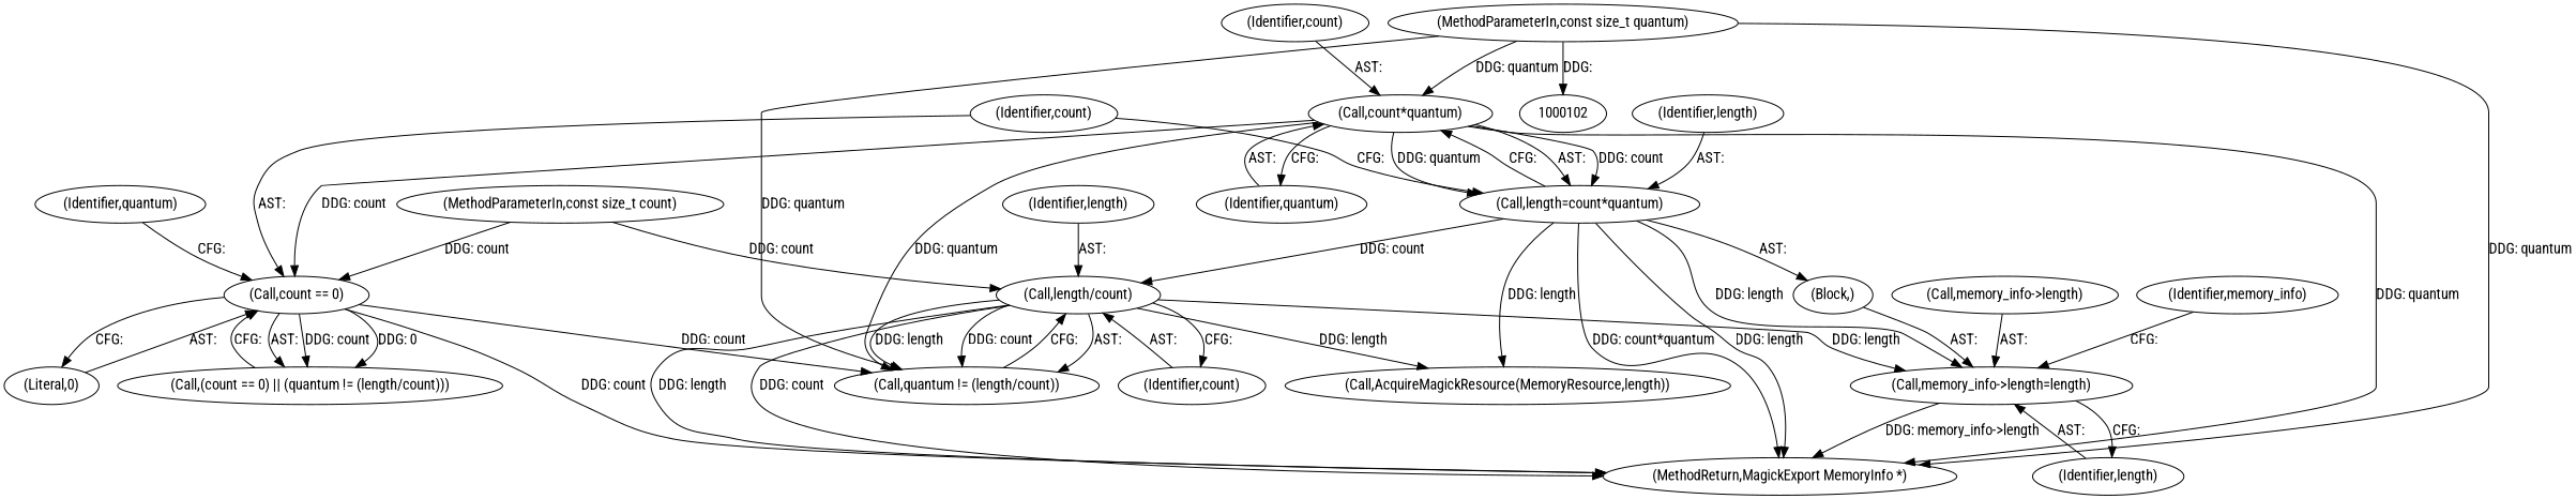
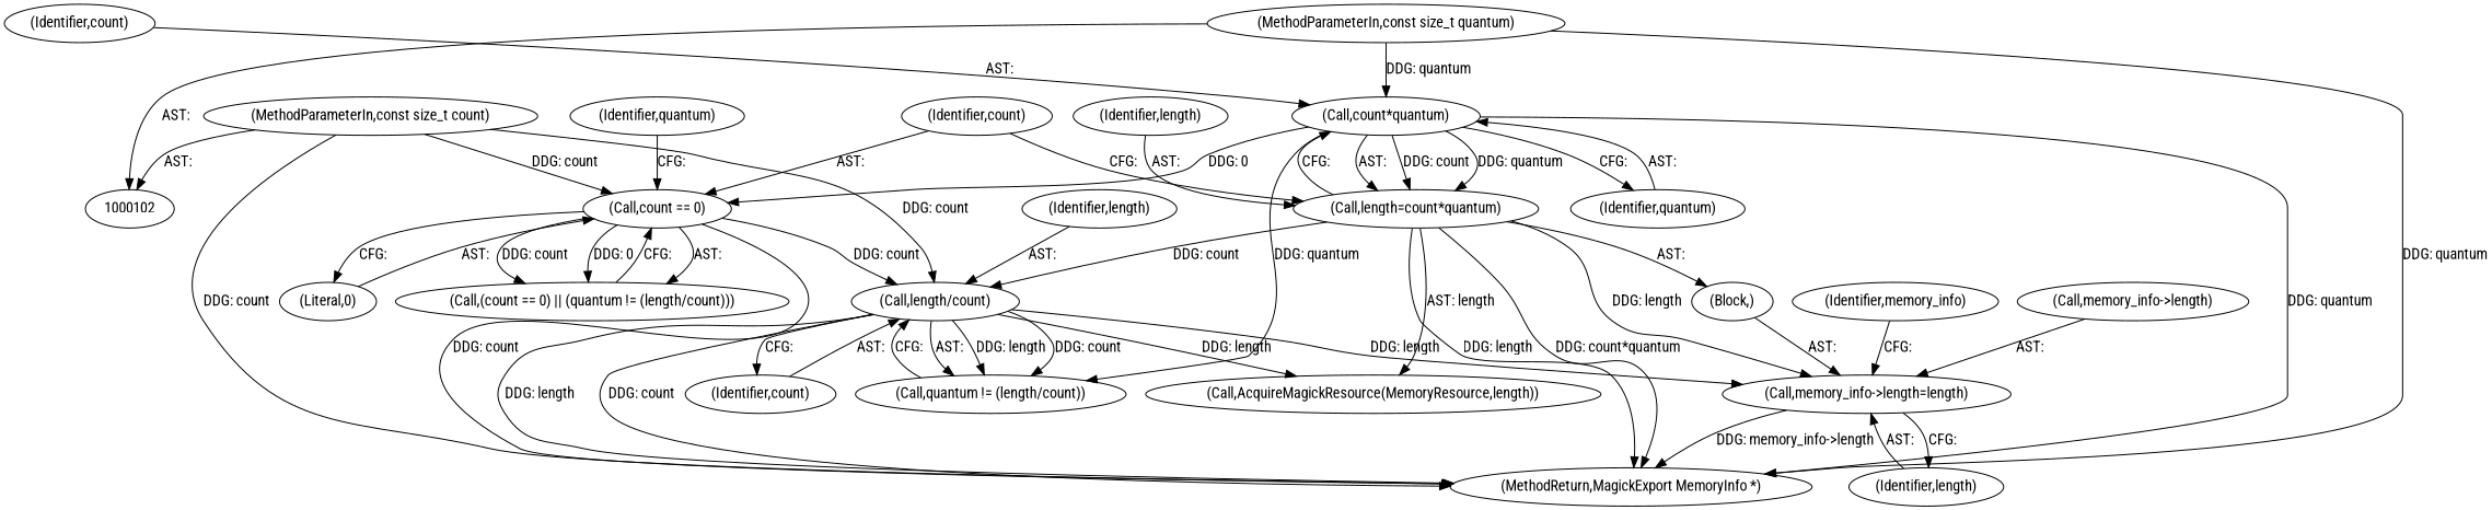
  digraph {
    fontname="Roboto Condensed"
    node [fontname="Roboto Condensed"]
    edge [fontname="Roboto Condensed"]
    n1 [label="(Call,memory_info->length=length)"]
    n2 [label="(Identifier,length)"]
    n3 [label="(MethodReturn,MagickExport MemoryInfo *)"]
    n4 [label="(Block,)"]
    n5 [label="(Call,length/count)"]
    n6 [label="(Call,quantum != (length/count))"]
    n7 [label="(Call,AcquireMagickResource(MemoryResource,length))"]
    n8 [label="(Identifier,count)"]
    n9 [label="(Call,length=count*quantum)"]
    n10 [label="(Call,count*quantum)"]
    n11 [label="(Call,count == 0)"]
    n12 [label="(Identifier,quantum)"]
    n13 [label="(Call,(count == 0) || (quantum != (length/count)))"]
    n14 [label="(Literal,0)"]
    n15 [label="(MethodParameterIn,const size_t count)"]
    1000102
    n17 [label="(MethodParameterIn,const size_t quantum)"]
    n18 [label="(Identifier,count)"]
    n19 [label="(Identifier,quantum)"]
    n20 [label="(Identifier,memory_info)"]
    n21 [label="(Call,memory_info->length)"]
    n22 [label="(Identifier,count)"]
    n23 [label="(Identifier,length)"]
    n24 [label="(Identifier,length)"]
    n1 -> n2 [label="CFG: "]
    n1 -> n3 [label="DDG: memory_info->length"]
    n2 -> n1 [label="AST: "]
    n4 -> n1 [label="AST: "]
    n5 -> n1 [label="DDG: length"]
    n5 -> n3 [label="DDG: length"]
    n5 -> n3 [label="DDG: count"]
    n5 -> n6 [label="AST: "]
    n5 -> n6 [label="DDG: length"]
    n5 -> n6 [label="DDG: count"]
    n5 -> n7 [label="DDG: length"]
    n5 -> n8 [label="CFG: "]
    n6 -> n5 [label="CFG: "]
    n8 -> n5 [label="AST: "]
    n9 -> n1 [label="DDG: length"]
    n9 -> n3 [label="DDG: count*quantum"]
    n9 -> n3 [label="DDG: length"]
    n9 -> n4 [label="AST: "]
    n9 -> n5 [label="DDG: count"]
-   n9 -> n7 [label="DDG: length"]
+   n9 -> n7 [label="AST: length"]
    n9 -> n10 [label="CFG: "]
    n10 -> n3 [label="DDG: quantum"]
    n10 -> n6 [label="DDG: quantum"]
    n10 -> n9 [label="AST: "]
    n10 -> n9 [label="DDG: count"]
    n10 -> n9 [label="DDG: quantum"]
-   n10 -> n11 [label="DDG: count"]
+   n10 -> n11 [label="DDG: 0"]
    n10 -> n12 [label="CFG: "]
    n11 -> n3 [label="DDG: count"]
-   n11 -> n6 [label="DDG: count"]
+   n11 -> n5 [label="DDG: count"]
    n11 -> n13 [label="AST: "]
    n11 -> n13 [label="DDG: count"]
    n11 -> n13 [label="DDG: 0"]
    n11 -> n14 [label="CFG: "]
    n12 -> n10 [label="AST: "]
    n13 -> n11 [label="CFG: "]
    n14 -> n11 [label="AST: "]
+   n15 -> n3 [label="DDG: count"]
    n15 -> n5 [label="DDG: count"]
    n15 -> n11 [label="DDG: count"]
+   n15 -> 1000102 [label="AST: "]
    n17 -> n3 [label="DDG: quantum"]
-   n17 -> n6 [label="DDG: quantum"]
    n17 -> n10 [label="DDG: quantum"]
-   n17 -> 1000102 [label="DDG: "]
+   n17 -> 1000102 [label="AST: "]
    n18 -> n10 [label="AST: "]
    n19 -> n11 [label="CFG: "]
    n20 -> n1 [label="CFG: "]
    n21 -> n1 [label="AST: "]
    n22 -> n9 [label="CFG: "]
    n22 -> n11 [label="AST: "]
    n23 -> n9 [label="AST: "]
    n24 -> n5 [label="AST: "]
  }
